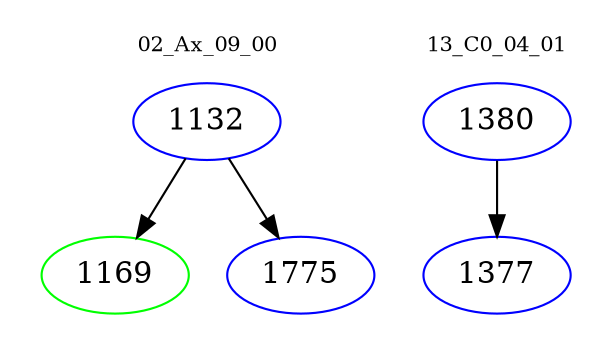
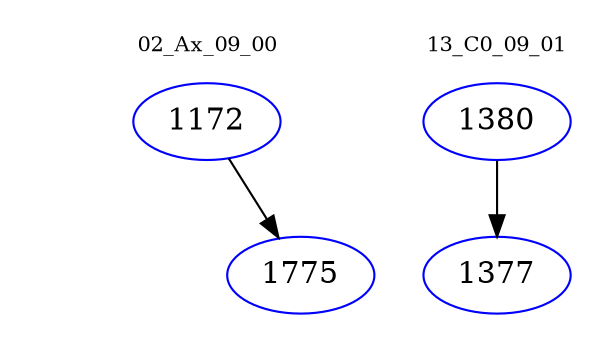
  digraph {
    node [color=blue]
    edge [color=black]
-   n1 [label=1132]
-   n2 [color=green label=1169]
+   n1 [label=1172]
    n3 [label=1775]
    n4 [label=1380]
    n5 [label=1377]
    subgraph cluster_1 {
      color=white
      fontsize=10
      label="02_Ax_09_00"
      n1
-     n2
      n3
    }
    subgraph cluster_2 {
      color=white
      fontsize=10
-     label="13_C0_04_01"
+     label="13_C0_09_01"
      n4
      n5
    }
-   n1 -> n2
    n1 -> n3
    n4 -> n5
  }
